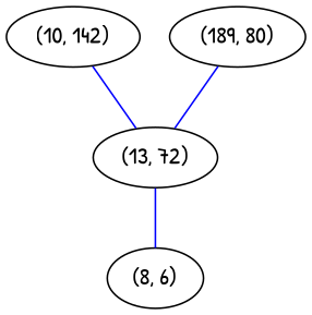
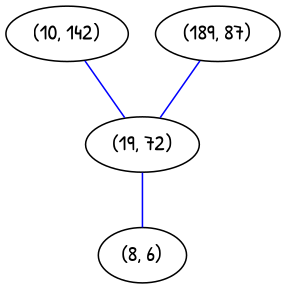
  graph {
    fontname="Patrick Hand"
    node [fontname="Patrick Hand"]
    edge [color=blue fontname="Patrick Hand" weight=1]
    n1 [label="(8, 6)"]
    "(10, 142)"
-   "(13, 72)"
-   "(189, 80)"
+   "(13, 72)" [label="(19, 72)"]
+   "(189, 80)" [label="(189, 87)"]
    "(10, 142)" -- "(13, 72)"
    "(13, 72)" -- n1
    "(189, 80)" -- "(13, 72)"
  }
